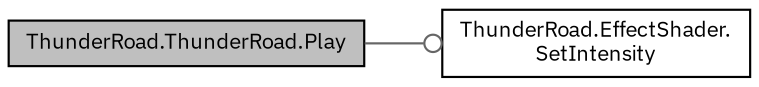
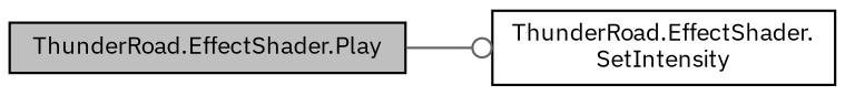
  digraph {
    rankdir=LR
    fontname="IBM Plex Sans"
    node [color=black fontname="IBM Plex Sans" fontsize=10 shape=record style=filled]
-   n1 [fillcolor=grey75 fontcolor=black height=0.2 label="ThunderRoad.ThunderRoad.Play" width=0.4]
+   n1 [fillcolor=grey75 fontcolor=black height=0.2 label="ThunderRoad.EffectShader.Play" width=0.4]
    n2 [fillcolor=white height=0.2 label="ThunderRoad.EffectShader.\lSetIntensity" width=0.4]
    n1 -> n2 [color=gray40 fontname="IBM Plex Sans" fontsize=10 labelfontname=Helvetica labelfontsize=10 style=solid arrowhead=odot]
  }
